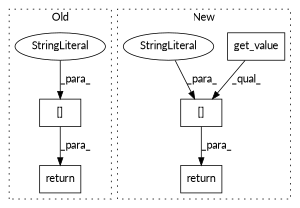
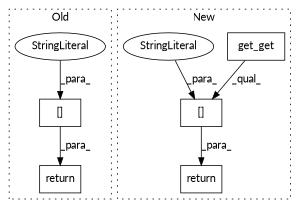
  digraph {
    fontname=Lato
    node [a=2 l=7 shape=box fontname=Lato]
    edge [fontname=Lato]
    n1 [l="17,1" label="[]" s="7704,7757"]
    n2 [a=41 label=return s=7697]
    n3 [a=45 l=36 label=StringLiteral s=7721 shape=ellipse]
-   n4 [a=32 l=11 label=get_value s=7600]
+   n4 [a=32 l=11 label=get_get s=7600]
    n5 [l="42,1" label="[]" s="7570,7675"]
    n6 [a=41 label=return s=7563]
    n7 [a=45 l=63 label=StringLiteral s=7612 shape=ellipse]
    subgraph cluster_1 {
      label=Old
      style=dotted
      n1
      n2
      n3
    }
    subgraph cluster_2 {
      label=New
      style=dotted
      n4
      n5
      n6
      n7
    }
    n1 -> n2 [label=_para_]
    n3 -> n1 [label=_para_]
    n4 -> n5 [label=_qual_]
    n5 -> n6 [label=_para_]
    n7 -> n5 [label=_para_]
  }
